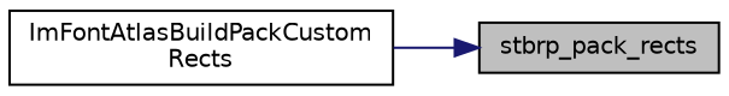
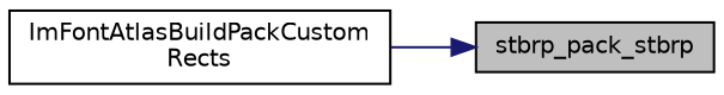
  digraph {
    rankdir=RL
    node [color=black fontname=Helvetica fontsize=10 shape=record style=filled]
-   n1 [fillcolor=grey75 fontcolor=black height=0.2 label=stbrp_pack_rects width=0.4]
+   n1 [fillcolor=grey75 fontcolor=black height=0.2 label=stbrp_pack_stbrp width=0.4]
    n2 [fillcolor=white height=0.2 label="ImFontAtlasBuildPackCustom\lRects" width=0.4]
    n1 -> n2 [color=midnightblue dir=back fontname=Helvetica fontsize=10 labelfontname=Helvetica labelfontsize=10 style=solid]
  }
